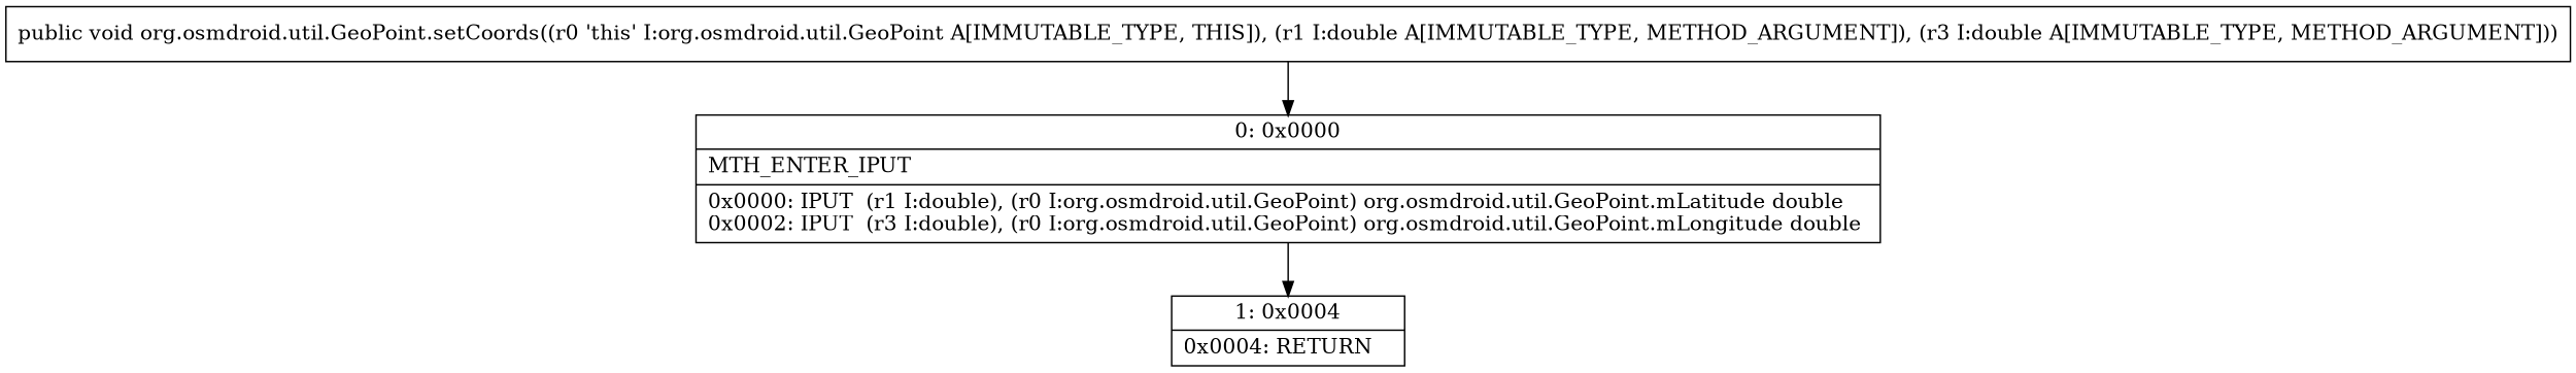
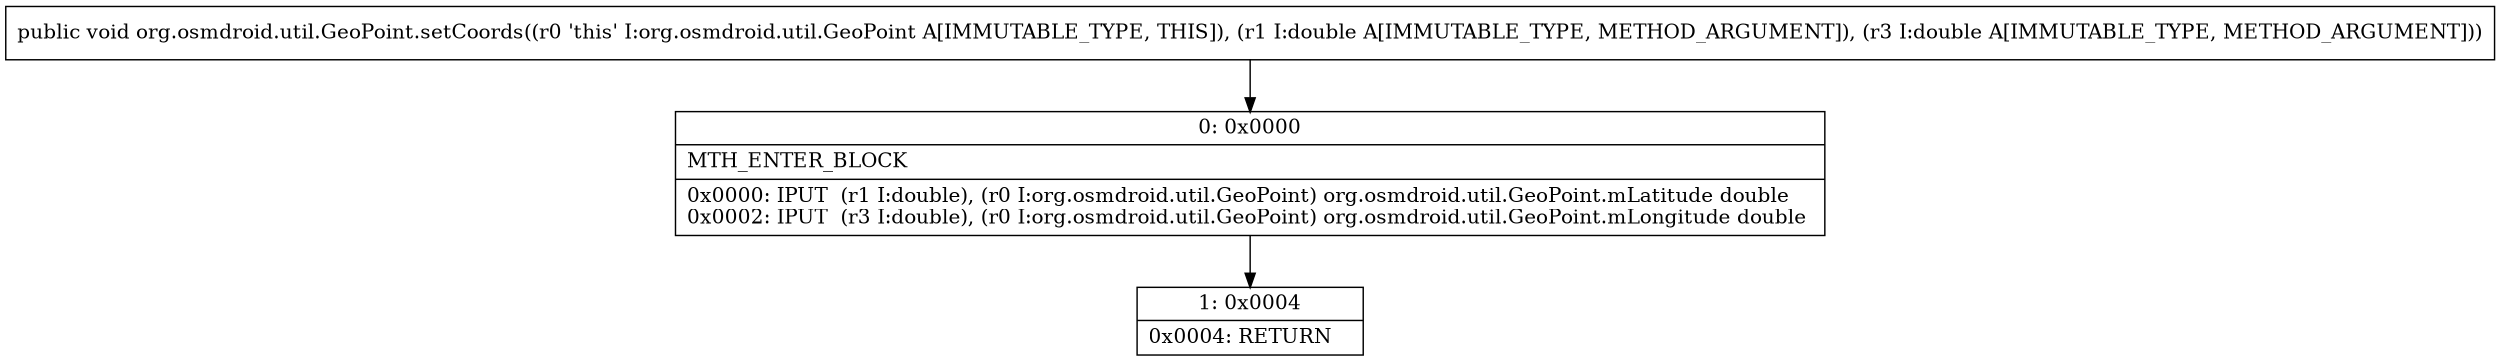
  digraph {
    node [shape=record]
-   n1 [label="{0\:\ 0x0000|MTH_ENTER_IPUT\l|0x0000: IPUT  (r1 I:double), (r0 I:org.osmdroid.util.GeoPoint) org.osmdroid.util.GeoPoint.mLatitude double \l0x0002: IPUT  (r3 I:double), (r0 I:org.osmdroid.util.GeoPoint) org.osmdroid.util.GeoPoint.mLongitude double \l}"]
+   n1 [label="{0\:\ 0x0000|MTH_ENTER_BLOCK\l|0x0000: IPUT  (r1 I:double), (r0 I:org.osmdroid.util.GeoPoint) org.osmdroid.util.GeoPoint.mLatitude double \l0x0002: IPUT  (r3 I:double), (r0 I:org.osmdroid.util.GeoPoint) org.osmdroid.util.GeoPoint.mLongitude double \l}"]
    n2 [label="{1\:\ 0x0004|0x0004: RETURN   \l}"]
    n3 [label="{public void org.osmdroid.util.GeoPoint.setCoords((r0 'this' I:org.osmdroid.util.GeoPoint A[IMMUTABLE_TYPE, THIS]), (r1 I:double A[IMMUTABLE_TYPE, METHOD_ARGUMENT]), (r3 I:double A[IMMUTABLE_TYPE, METHOD_ARGUMENT])) }"]
    n1 -> n2
    n3 -> n1
  }
